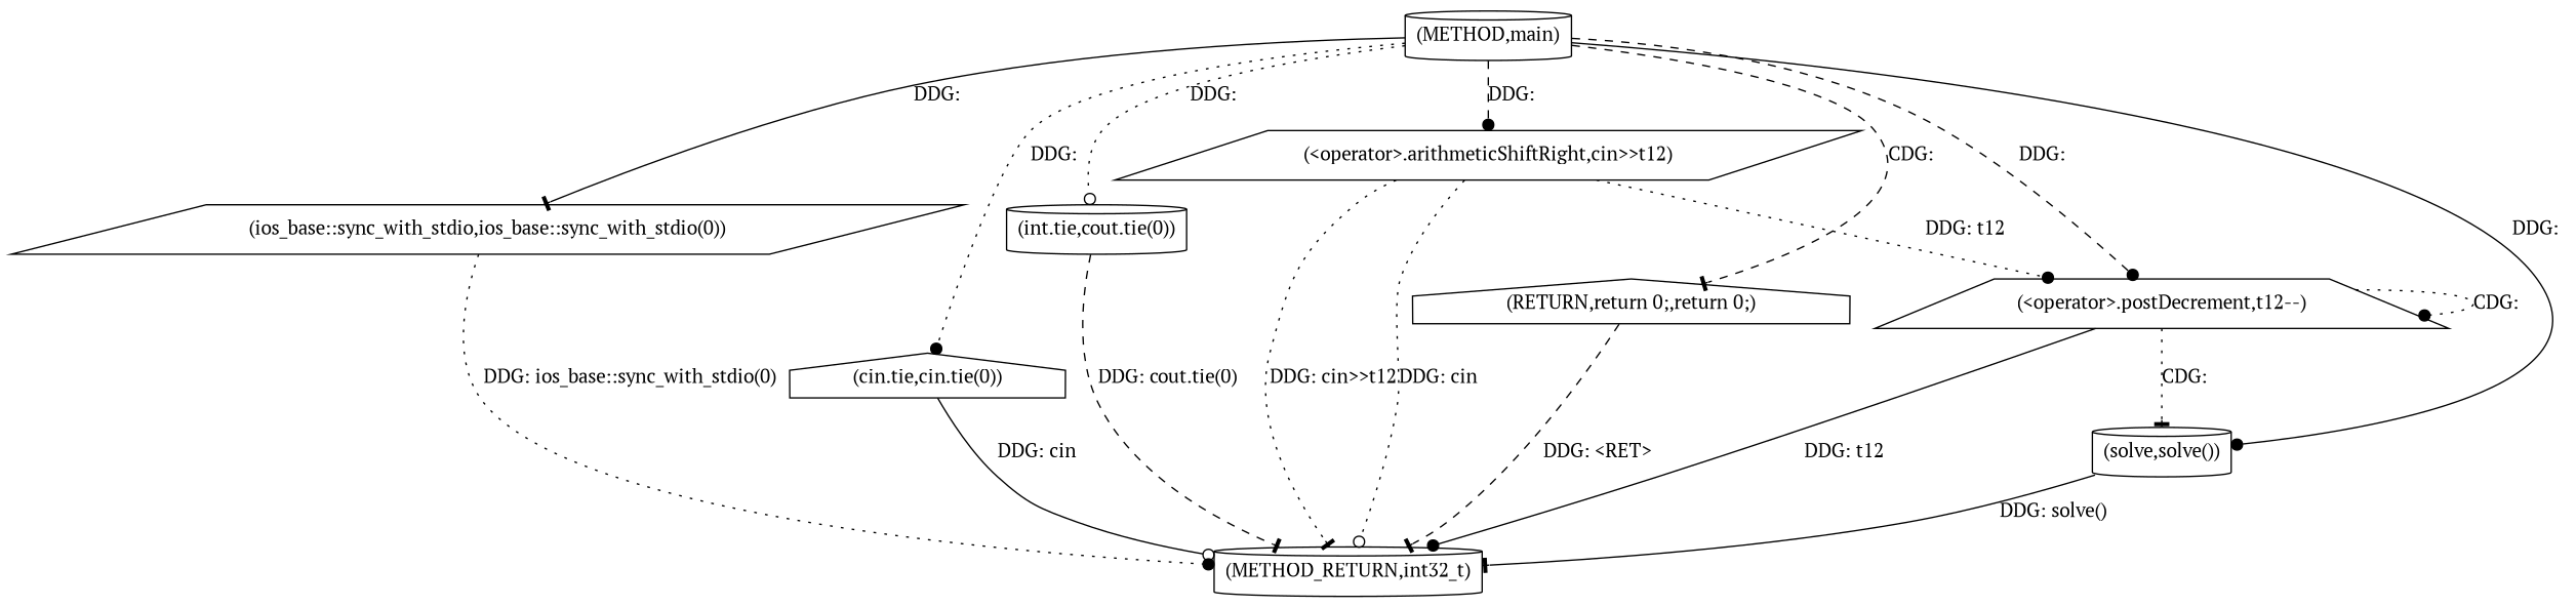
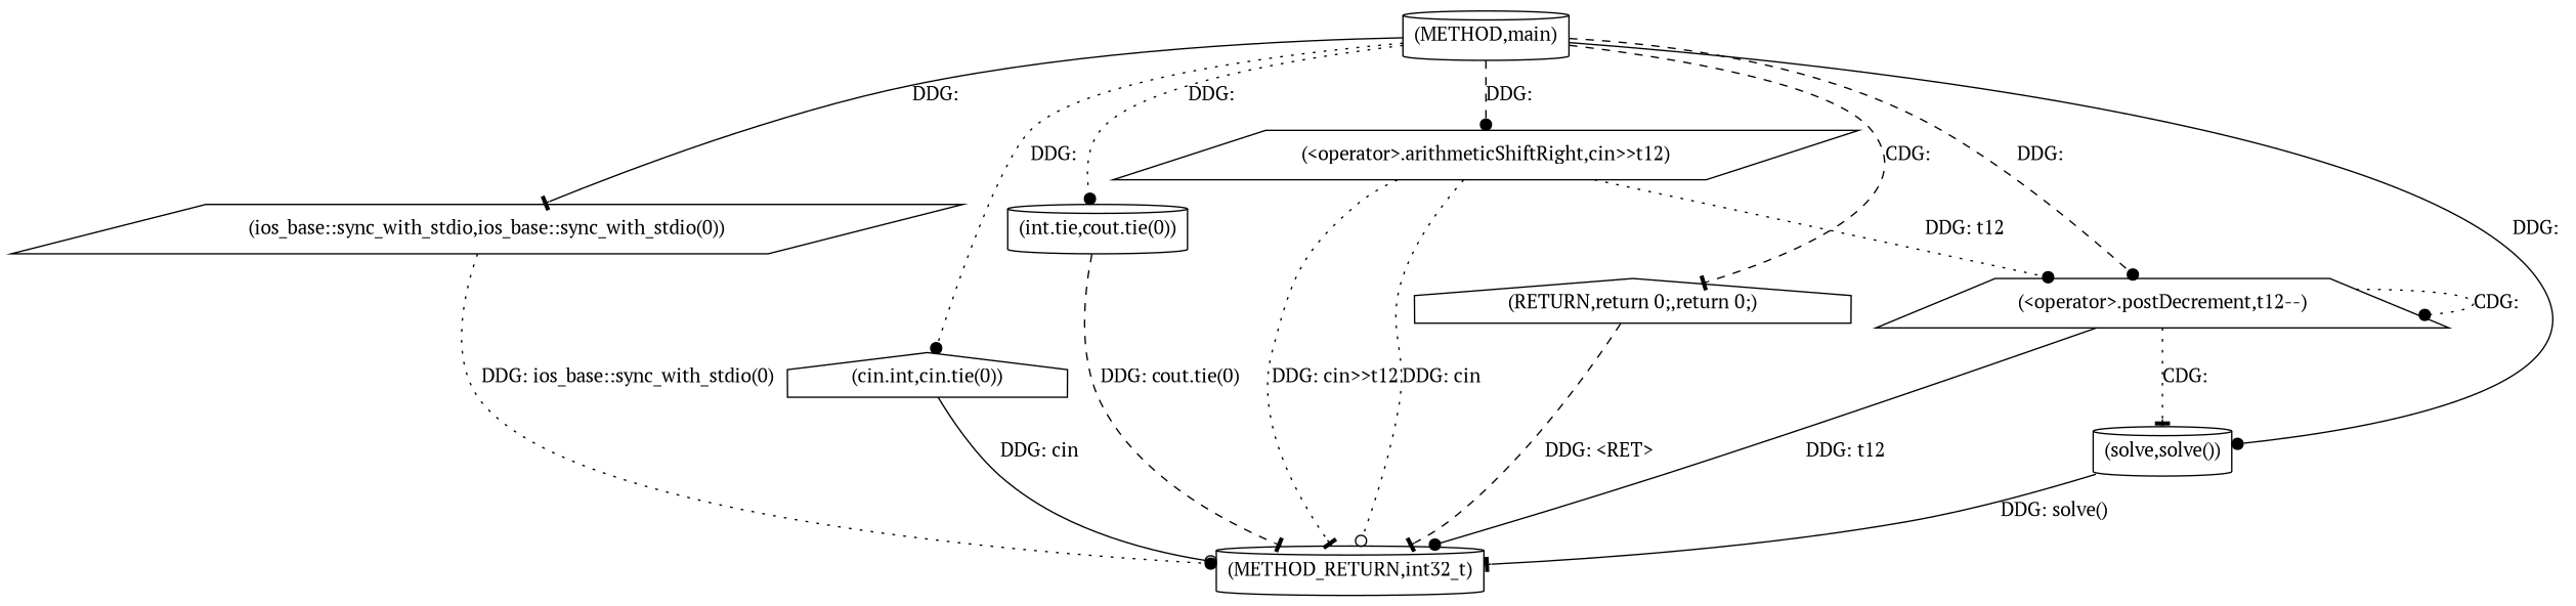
  digraph {
    fontname="PT Serif"
    node [fontname="PT Serif" shape=cylinder]
    edge [arrowhead=dot fontname="PT Serif" style=dotted]
    n1 [label="(METHOD,main)"]
    n2 [label="(ios_base::sync_with_stdio,ios_base::sync_with_stdio(0))" shape=parallelogram]
-   n3 [label="(cin.tie,cin.tie(0))" shape=house]
+   n3 [label="(cin.int,cin.tie(0))" shape=house]
    n4 [label="(int.tie,cout.tie(0))"]
    n5 [label="(<operator>.arithmeticShiftRight,cin>>t12)" shape=parallelogram]
    n6 [label="(RETURN,return 0;,return 0;)" shape=house]
    n7 [label="(<operator>.postDecrement,t12--)" shape=trapezium]
    n8 [label="(solve,solve())"]
    n9 [label="(METHOD_RETURN,int32_t)"]
    n1 -> n2 [arrowhead=tee label="DDG: " style=solid]
    n1 -> n3 [label="DDG: "]
-   n1 -> n4 [arrowhead=odot label="DDG: "]
+   n1 -> n4 [label="DDG: "]
    n1 -> n5 [label="DDG: " style=dashed]
    n1 -> n6 [arrowhead=tee label="CDG: " style=dashed]
    n1 -> n7 [label="DDG: " style=dashed]
    n1 -> n8 [label="DDG: " style=solid]
    n2 -> n9 [label="DDG: ios_base::sync_with_stdio(0)"]
    n3 -> n9 [arrowhead=odot label="DDG: cin" style=solid]
    n4 -> n9 [arrowhead=tee label="DDG: cout.tie(0)" style=dashed]
    n5 -> n7 [label="DDG: t12"]
    n5 -> n9 [arrowhead=tee label="DDG: cin>>t12"]
    n5 -> n9 [arrowhead=odot label="DDG: cin"]
    n6 -> n9 [arrowhead=tee label="DDG: <RET>" style=dashed]
    n7 -> n7 [label="CDG: "]
    n7 -> n8 [arrowhead=tee label="CDG: "]
    n7 -> n9 [label="DDG: t12" style=solid]
    n8 -> n9 [arrowhead=tee label="DDG: solve()" style=solid]
  }
